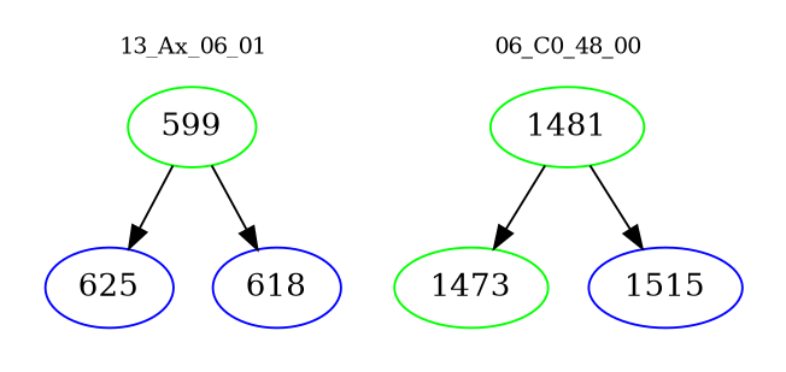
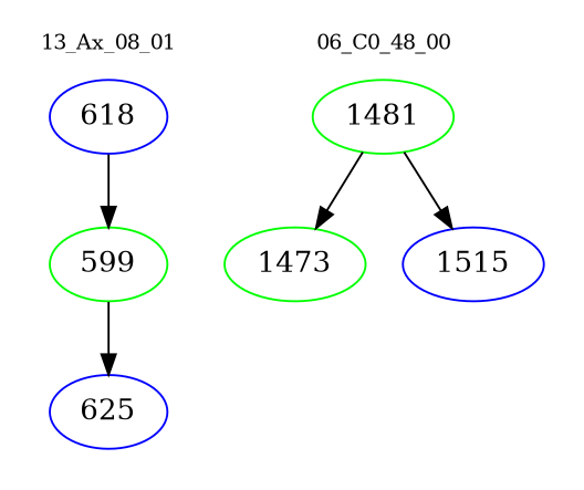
  digraph {
    node [color=green]
    edge [color=black]
    n1 [label=599]
    n2 [color=blue label=625]
    n3 [color=blue label=618]
    n4 [label=1481]
    n5 [label=1473]
    n6 [color=blue label=1515]
    subgraph cluster_1 {
      color=white
      fontsize=10
-     label="13_Ax_06_01"
+     label="13_Ax_08_01"
      n1
      n2
      n3
    }
    subgraph cluster_2 {
      color=white
      fontsize=10
      label="06_C0_48_00"
      n4
      n5
      n6
    }
    n1 -> n2
-   n1 -> n3
+   n3 -> n1
    n4 -> n5
    n4 -> n6
  }
